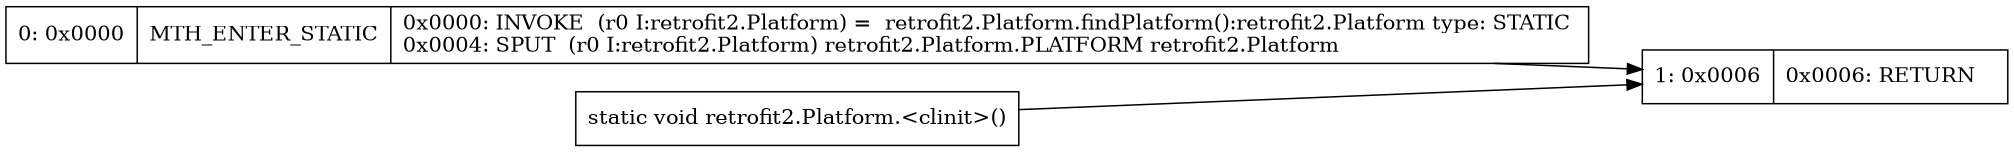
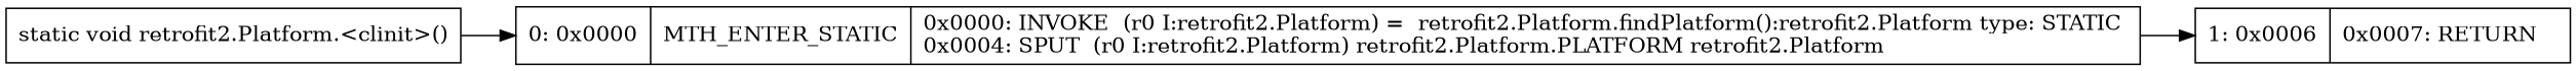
  digraph {
    rankdir=LR
    node [shape=record]
    n1 [label="{0\:\ 0x0000|MTH_ENTER_STATIC\l|0x0000: INVOKE  (r0 I:retrofit2.Platform) =  retrofit2.Platform.findPlatform():retrofit2.Platform type: STATIC \l0x0004: SPUT  (r0 I:retrofit2.Platform) retrofit2.Platform.PLATFORM retrofit2.Platform \l}"]
-   n2 [label="{1\:\ 0x0006|0x0006: RETURN   \l}"]
+   n2 [label="{1\:\ 0x0006|0x0007: RETURN   \l}"]
    n3 [label="{static void retrofit2.Platform.\<clinit\>() }"]
    n1 -> n2
-   n3 -> n2
+   n3 -> n1
  }
